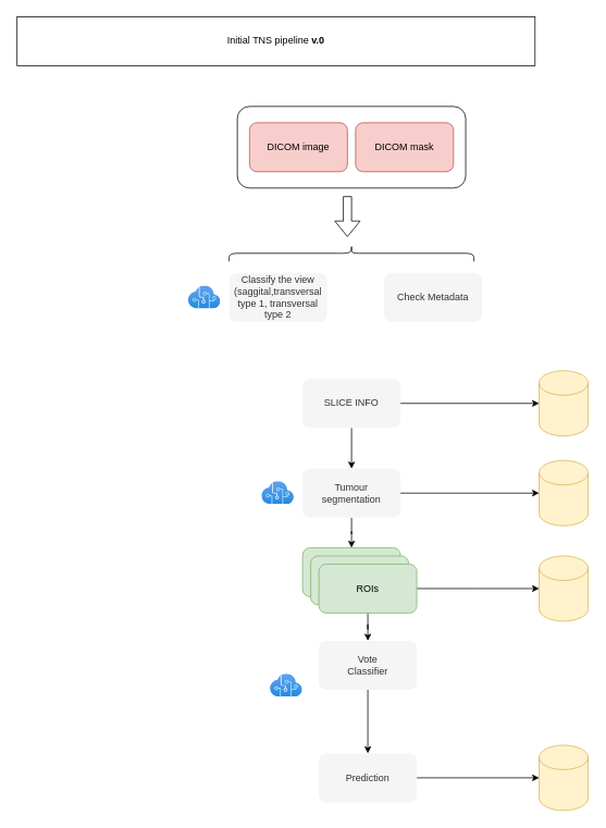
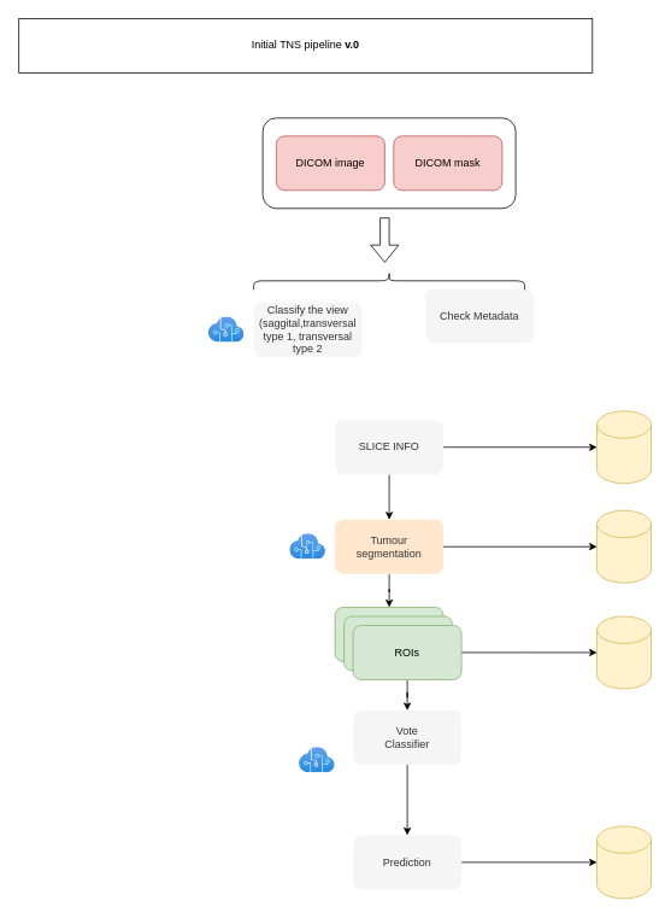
  <mxCell id="0" />
  <mxCell id="1" parent="0" />
  <mxCell id="2" value="" style="rounded=1;whiteSpace=wrap;html=1;" vertex="1" parent="1"><mxGeometry x="290" y="130" width="280" height="100" as="geometry" /></mxCell>
  <mxCell id="3" value="DICOM image" style="rounded=1;whiteSpace=wrap;html=1;fillColor=#f8cecc;strokeColor=#b85450;" vertex="1" parent="1"><mxGeometry x="305" y="150" width="120" height="60" as="geometry" /></mxCell>
- <mxCell id="4" value="Check Metadata" style="rounded=1;whiteSpace=wrap;html=1;fillColor=#f5f5f5;fontColor=#333333;strokeColor=none;" vertex="1" parent="1"><mxGeometry x="470" y="334" width="120" height="60" as="geometry" /></mxCell>
+ <mxCell id="4" value="Check Metadata" style="rounded=1;whiteSpace=wrap;html=1;fillColor=#f5f5f5;fontColor=#333333;strokeColor=none;" vertex="1" parent="1"><mxGeometry x="470" y="319" width="120" height="60" as="geometry" /></mxCell>
  <mxCell id="5" value="Classify the view&lt;br&gt;(saggital,transversal type 1, transversal type 2" style="rounded=1;whiteSpace=wrap;html=1;fillColor=#f5f5f5;fontColor=#333333;strokeColor=none;" vertex="1" parent="1"><mxGeometry x="280" y="334" width="120" height="60" as="geometry" /></mxCell>
  <mxCell id="6" style="edgeStyle=orthogonalEdgeStyle;rounded=0;orthogonalLoop=1;jettySize=auto;html=1;" edge="1" parent="1" source="8" target="9"><mxGeometry relative="1" as="geometry" /></mxCell>
  <mxCell id="7" style="edgeStyle=orthogonalEdgeStyle;rounded=0;orthogonalLoop=1;jettySize=auto;html=1;entryX=0;entryY=0.5;entryDx=0;entryDy=0;entryPerimeter=0;" edge="1" parent="1" source="8" target="22"><mxGeometry relative="1" as="geometry" /></mxCell>
- <mxCell id="8" value="Tumour &lt;br&gt;segmentation&lt;br&gt;" style="rounded=1;whiteSpace=wrap;html=1;fillColor=#f5f5f5;strokeColor=none;fontColor=#333333;" vertex="1" parent="1"><mxGeometry x="370" y="574" width="120" height="60" as="geometry" /></mxCell>
+ <mxCell id="8" value="Tumour &lt;br&gt;segmentation&lt;br&gt;" style="rounded=1;whiteSpace=wrap;html=1;fillColor=#ffe6cc;strokeColor=none;fontColor=#333333;" vertex="1" parent="1"><mxGeometry x="370" y="574" width="120" height="60" as="geometry" /></mxCell>
  <mxCell id="9" value="ROIs" style="rounded=1;whiteSpace=wrap;html=1;fillColor=#d5e8d4;strokeColor=#82b366;" vertex="1" parent="1"><mxGeometry x="370" y="671" width="120" height="60" as="geometry" /></mxCell>
  <mxCell id="10" value="ROIs" style="rounded=1;whiteSpace=wrap;html=1;fillColor=#d5e8d4;strokeColor=#82b366;" vertex="1" parent="1"><mxGeometry x="380" y="681" width="120" height="60" as="geometry" /></mxCell>
  <mxCell id="11" style="edgeStyle=orthogonalEdgeStyle;rounded=0;orthogonalLoop=1;jettySize=auto;html=1;entryX=0.5;entryY=0;entryDx=0;entryDy=0;" edge="1" parent="1" source="13" target="15"><mxGeometry relative="1" as="geometry"><mxPoint x="450" y="801" as="targetPoint" /></mxGeometry></mxCell>
  <mxCell id="12" style="edgeStyle=orthogonalEdgeStyle;rounded=0;orthogonalLoop=1;jettySize=auto;html=1;" edge="1" parent="1" source="13"><mxGeometry relative="1" as="geometry"><mxPoint x="660" y="721" as="targetPoint" /></mxGeometry></mxCell>
  <mxCell id="13" value="ROIs" style="rounded=1;whiteSpace=wrap;html=1;fillColor=#d5e8d4;strokeColor=#82b366;" vertex="1" parent="1"><mxGeometry x="390" y="691" width="120" height="60" as="geometry" /></mxCell>
  <mxCell id="14" style="edgeStyle=orthogonalEdgeStyle;rounded=0;orthogonalLoop=1;jettySize=auto;html=1;entryX=0.5;entryY=0;entryDx=0;entryDy=0;" edge="1" parent="1" source="15" target="17"><mxGeometry relative="1" as="geometry" /></mxCell>
  <mxCell id="15" value="Vote&lt;br&gt;Classifier" style="rounded=1;whiteSpace=wrap;html=1;fillColor=#f5f5f5;fontColor=#333333;strokeColor=none;" vertex="1" parent="1"><mxGeometry x="390" y="785" width="120" height="60" as="geometry" /></mxCell>
  <mxCell id="16" style="edgeStyle=orthogonalEdgeStyle;rounded=0;orthogonalLoop=1;jettySize=auto;html=1;entryX=0;entryY=0.5;entryDx=0;entryDy=0;entryPerimeter=0;" edge="1" parent="1" source="17" target="27"><mxGeometry relative="1" as="geometry" /></mxCell>
  <mxCell id="17" value="Prediction" style="rounded=1;whiteSpace=wrap;html=1;fillColor=#f5f5f5;fontColor=#333333;strokeColor=none;" vertex="1" parent="1"><mxGeometry x="390" y="923" width="120" height="60" as="geometry" /></mxCell>
  <mxCell id="18" style="edgeStyle=orthogonalEdgeStyle;rounded=0;orthogonalLoop=1;jettySize=auto;html=1;entryX=0;entryY=0.5;entryDx=0;entryDy=0;entryPerimeter=0;" edge="1" parent="1" source="20" target="21"><mxGeometry relative="1" as="geometry"><mxPoint x="640" y="494" as="targetPoint" /></mxGeometry></mxCell>
  <mxCell id="19" style="edgeStyle=orthogonalEdgeStyle;rounded=0;orthogonalLoop=1;jettySize=auto;html=1;entryX=0.5;entryY=0;entryDx=0;entryDy=0;" edge="1" parent="1" source="20" target="8"><mxGeometry relative="1" as="geometry" /></mxCell>
  <mxCell id="20" value="SLICE INFO" style="rounded=1;whiteSpace=wrap;html=1;fillColor=#f5f5f5;strokeColor=none;fontColor=#333333;" vertex="1" parent="1"><mxGeometry x="370" y="464" width="120" height="60" as="geometry" /></mxCell>
  <mxCell id="21" value="" style="shape=cylinder3;whiteSpace=wrap;html=1;boundedLbl=1;backgroundOutline=1;size=15;fillColor=#fff2cc;strokeColor=#d6b656;" vertex="1" parent="1"><mxGeometry x="660" y="454" width="60" height="80" as="geometry" /></mxCell>
  <mxCell id="22" value="" style="shape=cylinder3;whiteSpace=wrap;html=1;boundedLbl=1;backgroundOutline=1;size=15;fillColor=#fff2cc;strokeColor=#d6b656;" vertex="1" parent="1"><mxGeometry x="660" y="564" width="60" height="80" as="geometry" /></mxCell>
  <mxCell id="23" value="DICOM mask" style="rounded=1;whiteSpace=wrap;html=1;fillColor=#f8cecc;strokeColor=#b85450;" vertex="1" parent="1"><mxGeometry x="435" y="150" width="120" height="60" as="geometry" /></mxCell>
  <mxCell id="24" value="" style="shape=flexArrow;endArrow=classic;html=1;rounded=0;" edge="1" parent="1"><mxGeometry width="50" height="50" relative="1" as="geometry"><mxPoint x="425" y="240" as="sourcePoint" /><mxPoint x="425" y="290" as="targetPoint" /></mxGeometry></mxCell>
  <mxCell id="25" value="" style="shape=curlyBracket;whiteSpace=wrap;html=1;rounded=1;flipH=1;rotation=-90;" vertex="1" parent="1"><mxGeometry x="420" y="160" width="20" height="300" as="geometry" /></mxCell>
  <mxCell id="26" value="" style="shape=cylinder3;whiteSpace=wrap;html=1;boundedLbl=1;backgroundOutline=1;size=15;fillColor=#fff2cc;strokeColor=#d6b656;" vertex="1" parent="1"><mxGeometry x="660" y="681" width="60" height="80" as="geometry" /></mxCell>
  <mxCell id="27" value="" style="shape=cylinder3;whiteSpace=wrap;html=1;boundedLbl=1;backgroundOutline=1;size=15;fillColor=#fff2cc;strokeColor=#d6b656;" vertex="1" parent="1"><mxGeometry x="660" y="913" width="60" height="80" as="geometry" /></mxCell>
  <mxCell id="28" value="Initial TNS pipeline&amp;nbsp;&lt;b&gt;v.0&lt;/b&gt;" style="rounded=0;whiteSpace=wrap;html=1;" vertex="1" parent="1"><mxGeometry x="20" y="20" width="635" height="60" as="geometry" /></mxCell>
  <mxCell id="29" value="" style="aspect=fixed;html=1;points=[];align=center;image;fontSize=12;image=img/lib/azure2/ai_machine_learning/Cognitive_Services.svg;" vertex="1" parent="1"><mxGeometry x="230" y="350" width="39.67" height="28" as="geometry" /></mxCell>
  <mxCell id="30" value="" style="aspect=fixed;html=1;points=[];align=center;image;fontSize=12;image=img/lib/azure2/ai_machine_learning/Cognitive_Services.svg;" vertex="1" parent="1"><mxGeometry x="320" y="590" width="39.67" height="28" as="geometry" /></mxCell>
  <mxCell id="31" value="" style="aspect=fixed;html=1;points=[];align=center;image;fontSize=12;image=img/lib/azure2/ai_machine_learning/Cognitive_Services.svg;" vertex="1" parent="1"><mxGeometry x="330.33" y="826" width="39.67" height="28" as="geometry" /></mxCell>
